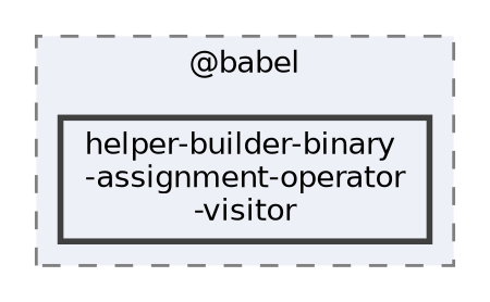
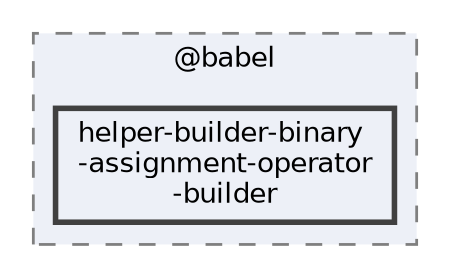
  digraph {
    compound=true
-   n1 [color=grey25 fillcolor="#edf0f7" fontname=Helvetica fontsize=10 height=0.2 label="helper-builder-binary\l-assignment-operator\l-visitor" shape=box style="filled,bold" width=0.4]
+   n1 [color=grey25 fillcolor="#edf0f7" fontname=Helvetica fontsize=10 height=0.2 label="helper-builder-binary\l-assignment-operator\l-builder" shape=box style="filled,bold" width=0.4]
    subgraph cluster_1 {
      bgcolor="#edf0f7"
      fontname=Helvetica
      fontsize=10
      label="@babel"
      pencolor=grey50
      style="filled,dashed"
      n1
    }
  }
